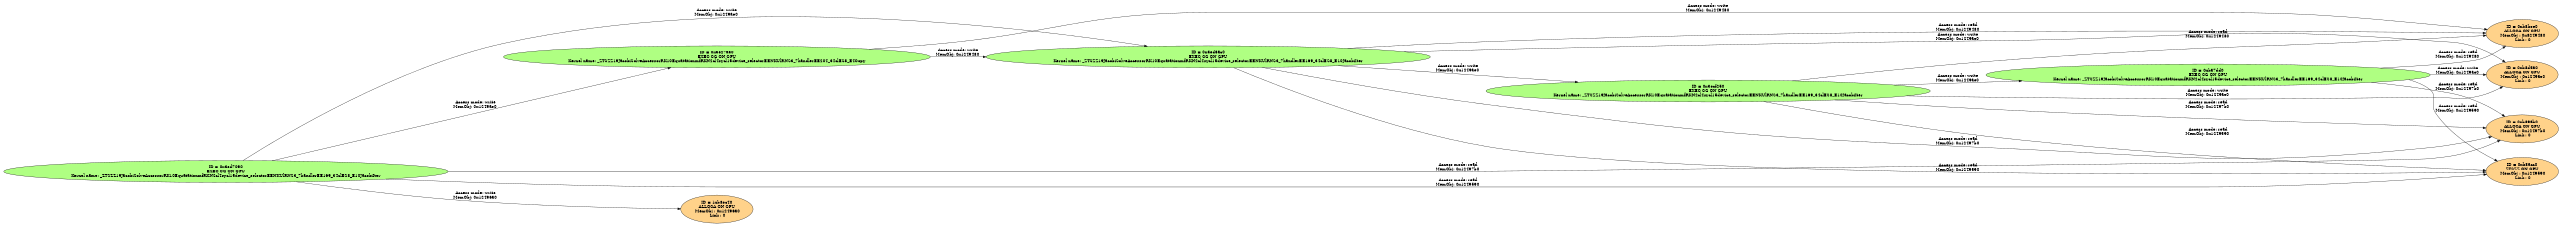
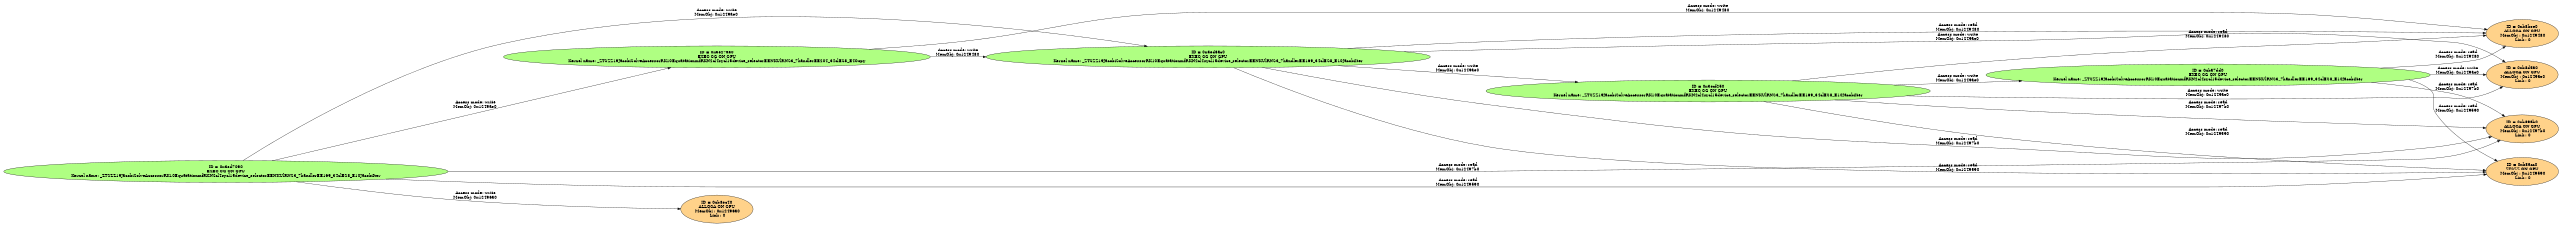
  strict digraph {
    rankdir=LR
    node [fillcolor="#AFFF82" style=filled]
    n1 [label="ID = 0x3ed7090\nEXEC CG ON GPU\nKernel name: _ZTSZZ19JacobiSolveAccessorRK10EquatationmfRKN2cl4sycl15device_selectorEENKUlRNS3_7handlerEE169_34clES8_E10JacobiIter\n"]
    n2 [fillcolor="#FFD28A" label="ID = 0xb89ab0\nALLOCA ON GPU\n MemObj : 0x12497b0\n Link : 0\n"]
    n3 [fillcolor="#FFD28A" label="ID = 0xb8acc0\nZTSZZ ON GPU\n MemObj : 0x1249590\n Link : 0\n"]
    n4 [label="ID = 0x3e27a30\nEXEC CG ON GPU\nKernel name: _ZTSZZ19JacobiSolveAccessorRK10EquatationmfRKN2cl4sycl15device_selectorEENKUlRNS3_7handlerEE204_34clES8_E4Copy\n"]
    n5 [label="ID = 0x3ed6ac0\nEXEC CG ON GPU\nKernel name: _ZTSZZ19JacobiSolveAccessorRK10EquatationmfRKN2cl4sycl15device_selectorEENKUlRNS3_7handlerEE169_34clES8_E10JacobiIter\n"]
-   n6 [fillcolor="#FFD28A" label="ID = 1xb8ec40\nALLOCA ON GPU\n MemObj : 0x12496a0\n Link : 0\n"]
-   n7 [fillcolor="#FFD28A" label="ID = 0xb8bee0\nALLOCA ON GPU\n MemObj : 0x8249480\n Link : 0\n"]
+   n6 [fillcolor="#FFD28A" label="ID = 0xb8ec40\nALLOCA ON GPU\n MemObj : 0x12496a0\n Link : 0\n"]
+   n7 [fillcolor="#FFD28A" label="ID = 0xb8bee0\nALLOCA ON GPU\n MemObj : 0x1249480\n Link : 0\n"]
    n8 [label="ID = 0x3ecf250\nEXEC CG ON GPU\nKernel name: _ZTSZZ19JacobiSolveAccessorRK10EquatationmfRKN2cl4sycl15device_selectorEENKUlRNS3_7handlerEE169_34clES8_E10JacobiIter\n"]
    n9 [fillcolor="#FFD28A" label="ID = 0xb8d5a0\nALLOCA ON GPU\n MemObj : 0x1249ae0\n Link : 0\n"]
    n10 [label="ID = 0xba7dd0\nEXEC CG ON GPU\nKernel name: _ZTSZZ19JacobiSolveAccessorRK10EquatationmfRKN2cl4sycl15device_selectorEENKUlRNS3_7handlerEE169_34clES8_E10JacobiIter\n"]
    n1 -> n2 [label="Access mode: read\nMemObj: 0x12497b0 "]
    n1 -> n3 [label="Access mode: read\nMemObj: 0x1249590 "]
    n1 -> n4 [label="Access mode: write\nMemObj: 0x1249ae0 "]
    n1 -> n5 [label="Access mode: write\nMemObj: 0x1249ae0 "]
    n1 -> n6 [label="Access mode: write\nMemObj: 0x12496a0 "]
    n4 -> n5 [label="Access mode: write\nMemObj: 0x1249480 "]
    n4 -> n7 [label="Access mode: write\nMemObj: 0x1249480 "]
    n5 -> n2 [label="Access mode: read\nMemObj: 0x12497b0 "]
    n5 -> n3 [label="Access mode: read\nMemObj: 0x1249590 "]
    n5 -> n7 [label="Access mode: read\nMemObj: 0x1249480 "]
    n5 -> n8 [label="Access mode: write\nMemObj: 0x1249ae0 "]
    n5 -> n9 [label="Access mode: write\nMemObj: 0x1249ae0 "]
    n8 -> n2 [label="Access mode: read\nMemObj: 0x12497b0 "]
    n8 -> n3 [label="Access mode: read\nMemObj: 0x1249590 "]
    n8 -> n7 [label="Access mode: read\nMemObj: 0x1249480 "]
    n8 -> n9 [label="Access mode: write\nMemObj: 0x1249ae0 "]
    n8 -> n10 [label="Access mode: write\nMemObj: 0x1249ae0 "]
    n10 -> n2 [label="Access mode: read\nMemObj: 0x12497b0 "]
    n10 -> n3 [label="Access mode: read\nMemObj: 0x1249590 "]
    n10 -> n7 [label="Access mode: read\nMemObj: 0x1249480 "]
    n10 -> n9 [label="Access mode: write\nMemObj: 0x1249ae0 "]
  }
